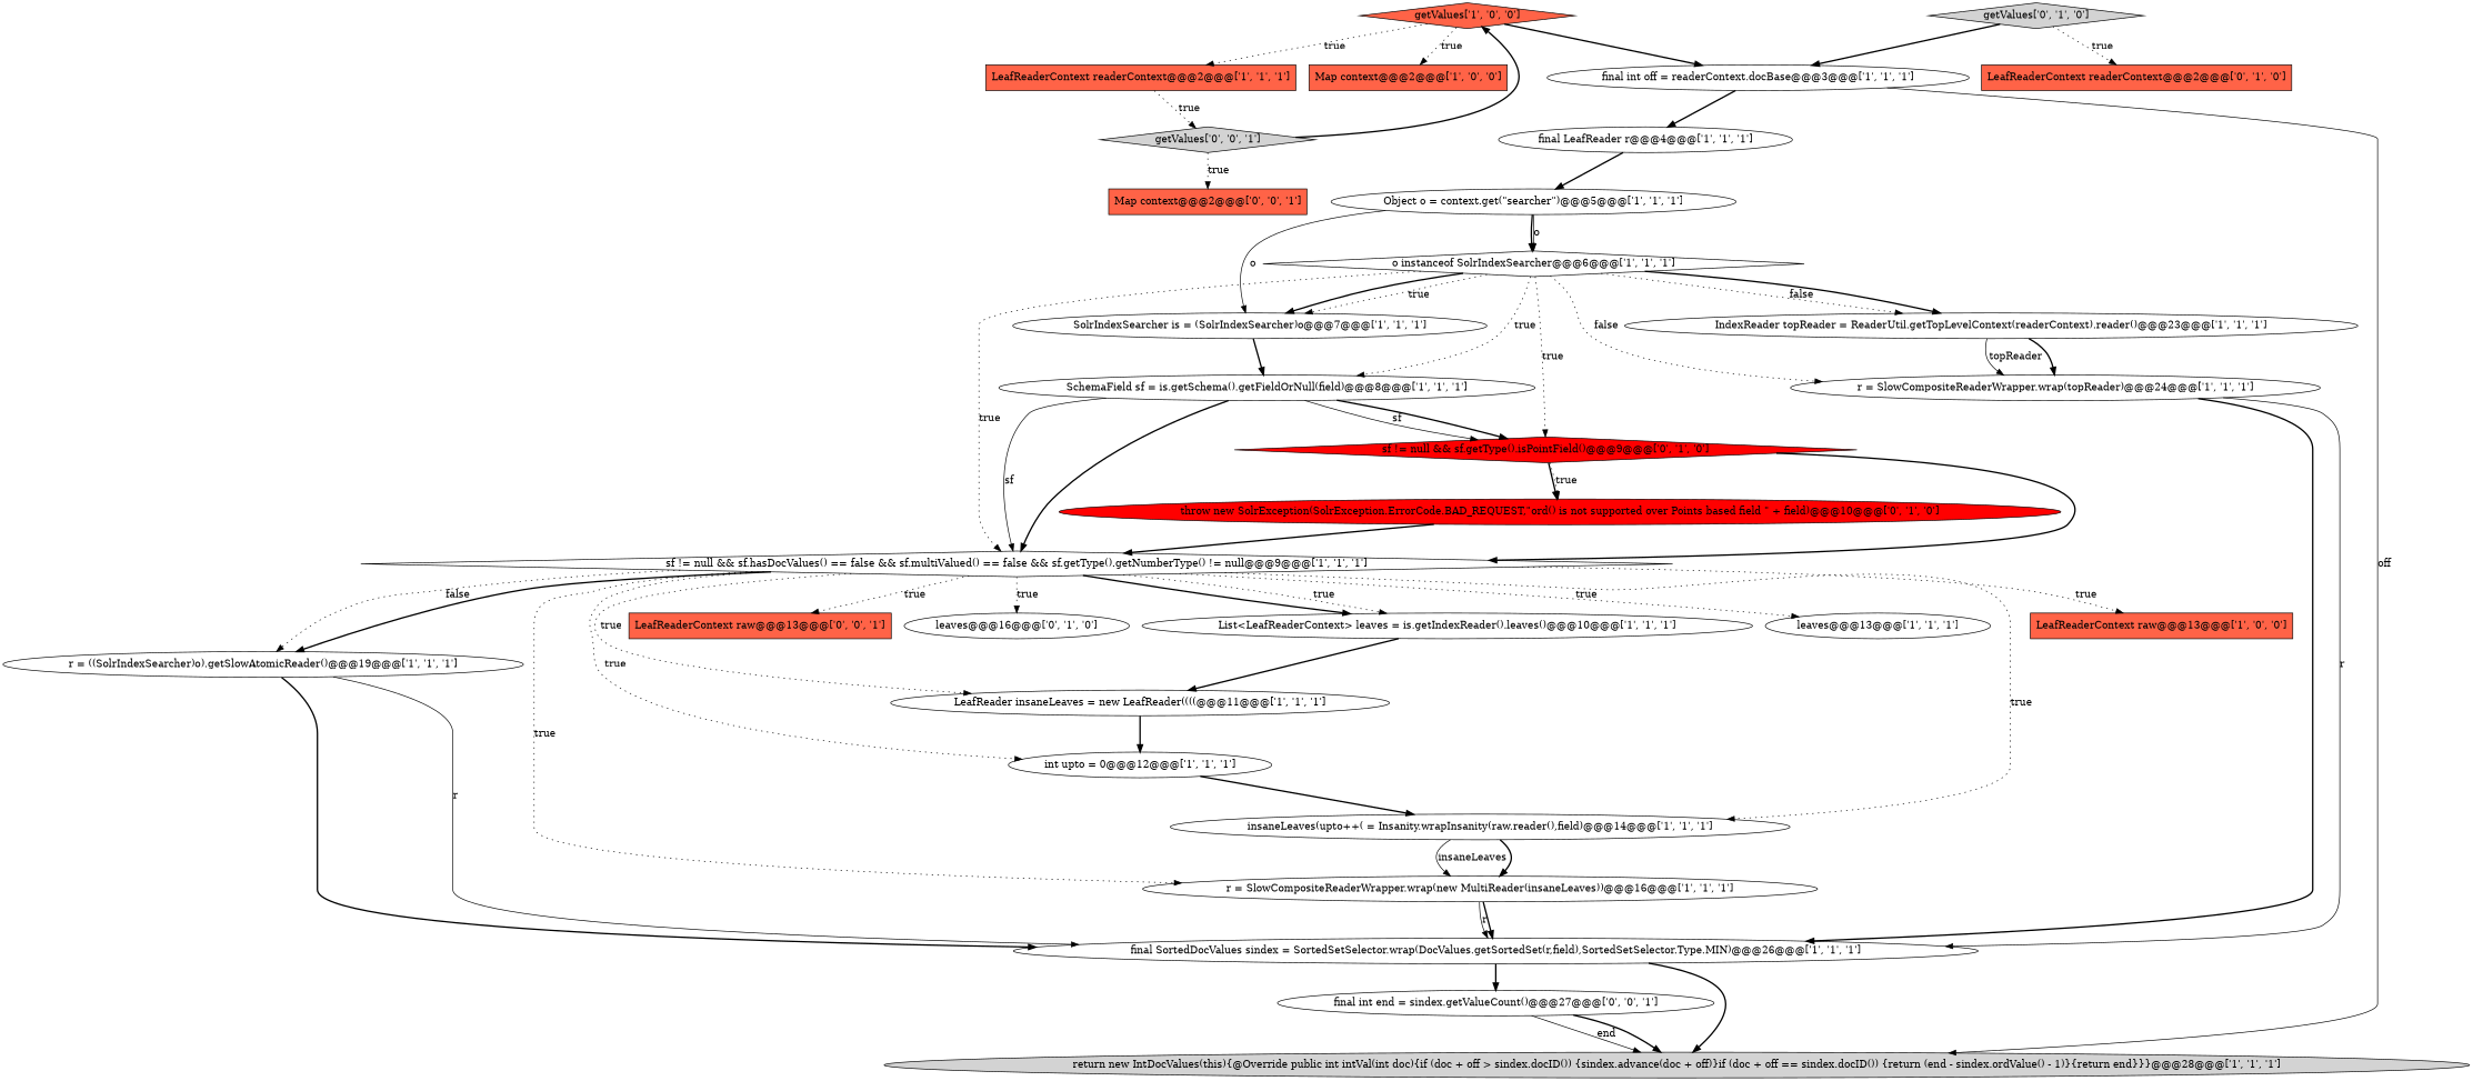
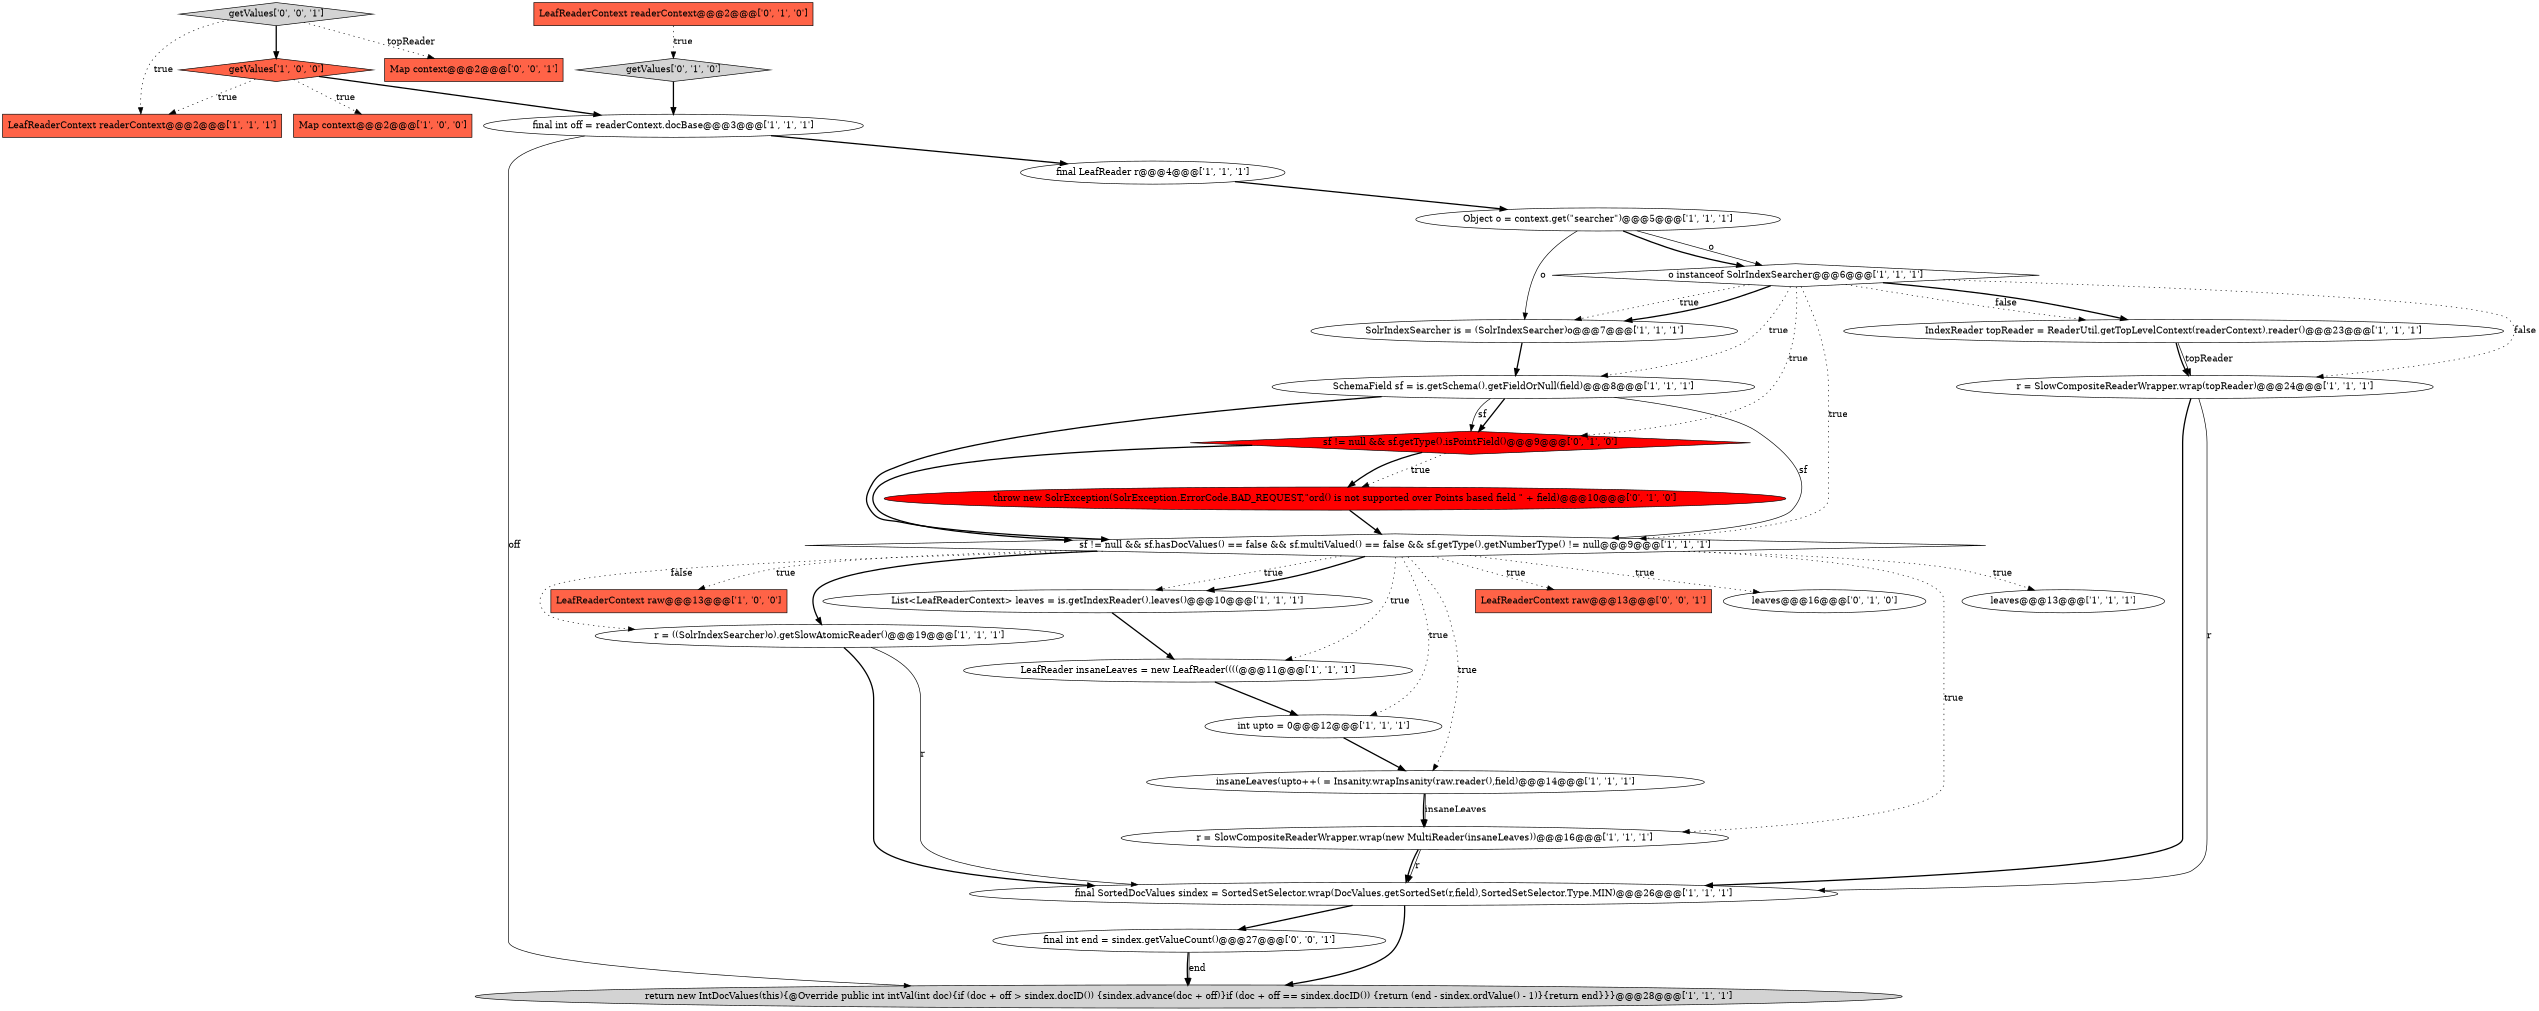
  digraph {
    node [fillcolor=white shape=ellipse style=filled]
    edge [style=bold]
    n1 [label="r = SlowCompositeReaderWrapper.wrap(new MultiReader(insaneLeaves))@@@16@@@['1', '1', '1']"]
    n2 [label="final SortedDocValues sindex = SortedSetSelector.wrap(DocValues.getSortedSet(r,field),SortedSetSelector.Type.MIN)@@@26@@@['1', '1', '1']"]
    n3 [fillcolor=lightgray label="return new IntDocValues(this){@Override public int intVal(int doc){if (doc + off > sindex.docID()) {sindex.advance(doc + off)}if (doc + off == sindex.docID()) {return (end - sindex.ordValue() - 1)}{return end}}}@@@28@@@['1', '1', '1']"]
    n4 [label="final int end = sindex.getValueCount()@@@27@@@['0', '0', '1']"]
    n5 [label="insaneLeaves(upto++( = Insanity.wrapInsanity(raw.reader(),field)@@@14@@@['1', '1', '1']"]
    n6 [label="final int off = readerContext.docBase@@@3@@@['1', '1', '1']"]
    n7 [label="final LeafReader r@@@4@@@['1', '1', '1']"]
    n8 [label="Object o = context.get(\"searcher\")@@@5@@@['1', '1', '1']"]
    n9 [label="leaves@@@13@@@['1', '1', '1']"]
    n10 [fillcolor=tomato label="LeafReaderContext raw@@@13@@@['1', '0', '0']" shape=box]
    n11 [label="SchemaField sf = is.getSchema().getFieldOrNull(field)@@@8@@@['1', '1', '1']"]
    n12 [fillcolor=red label="sf != null && sf.getType().isPointField()@@@9@@@['0', '1', '0']" shape=diamond]
    n13 [label="sf != null && sf.hasDocValues() == false && sf.multiValued() == false && sf.getType().getNumberType() != null@@@9@@@['1', '1', '1']" shape=diamond]
    n14 [fillcolor=red label="throw new SolrException(SolrException.ErrorCode.BAD_REQUEST,\"ord() is not supported over Points based field \" + field)@@@10@@@['0', '1', '0']"]
    n15 [label="r = ((SolrIndexSearcher)o).getSlowAtomicReader()@@@19@@@['1', '1', '1']"]
    n16 [label="List<LeafReaderContext> leaves = is.getIndexReader().leaves()@@@10@@@['1', '1', '1']"]
    n17 [label="LeafReader insaneLeaves = new LeafReader((((@@@11@@@['1', '1', '1']"]
    n18 [label="int upto = 0@@@12@@@['1', '1', '1']"]
    n19 [fillcolor=tomato label="LeafReaderContext raw@@@13@@@['0', '0', '1']" shape=box]
    n20 [label="leaves@@@16@@@['0', '1', '0']"]
    n21 [label="r = SlowCompositeReaderWrapper.wrap(topReader)@@@24@@@['1', '1', '1']"]
    n22 [fillcolor=tomato label="LeafReaderContext readerContext@@@2@@@['0', '1', '0']" shape=box]
    n23 [fillcolor=tomato label="Map context@@@2@@@['1', '0', '0']" shape=box]
    n24 [label="o instanceof SolrIndexSearcher@@@6@@@['1', '1', '1']" shape=diamond]
    n25 [label="IndexReader topReader = ReaderUtil.getTopLevelContext(readerContext).reader()@@@23@@@['1', '1', '1']"]
    n26 [label="SolrIndexSearcher is = (SolrIndexSearcher)o@@@7@@@['1', '1', '1']"]
    n27 [fillcolor=tomato label="Map context@@@2@@@['0', '0', '1']" shape=box]
    n28 [fillcolor=lightgray label="getValues['0', '0', '1']" shape=diamond]
    n29 [fillcolor=tomato label="LeafReaderContext readerContext@@@2@@@['1', '1', '1']" shape=box]
    n30 [fillcolor=tomato label="getValues['1', '0', '0']" shape=diamond]
    n31 [fillcolor=lightgray label="getValues['0', '1', '0']" shape=diamond]
    n1 -> n2 [label=r style=solid]
    n1 -> n2
    n2 -> n3
    n2 -> n4
    n4 -> n3 [label=end style=solid]
    n4 -> n3
    n5 -> n1
    n5 -> n1 [label=insaneLeaves style=solid]
    n6 -> n3 [label=off style=solid]
    n6 -> n7
    n7 -> n8
    n8 -> n24 [label=o style=solid]
    n8 -> n24
    n8 -> n26 [label=o style=solid]
    n11 -> n12
    n11 -> n12 [label=sf style=solid]
    n11 -> n13 [label=sf style=solid]
    n11 -> n13
    n12 -> n13
    n12 -> n14
    n12 -> n14 [label=true style=dotted]
    n13 -> n1 [label=true style=dotted]
    n13 -> n5 [label=true style=dotted]
    n13 -> n9 [label=true style=dotted]
    n13 -> n10 [label=true style=dotted]
    n13 -> n15
    n13 -> n15 [label=false style=dotted]
    n13 -> n16 [label=true style=dotted]
    n13 -> n16
    n13 -> n17 [label=true style=dotted]
    n13 -> n18 [label=true style=dotted]
    n13 -> n19 [label=true style=dotted]
    n13 -> n20 [label=true style=dotted]
    n14 -> n13
    n15 -> n2 [label=r style=solid]
    n15 -> n2
    n16 -> n17
    n17 -> n18
    n18 -> n5
    n21 -> n2 [label=r style=solid]
    n21 -> n2
    n24 -> n11 [label=true style=dotted]
    n24 -> n12 [label=true style=dotted]
    n24 -> n13 [label=true style=dotted]
    n24 -> n21 [label=false style=dotted]
    n24 -> n25 [label=false style=dotted]
    n24 -> n25
    n24 -> n26 [label=true style=dotted]
    n24 -> n26
    n25 -> n21
    n25 -> n21 [label=topReader style=solid]
    n26 -> n11
-   n28 -> n27 [label=true style=dotted]
-   n29 -> n28 [label=true style=dotted]
+   n28 -> n27 [label=topReader style=dotted]
+   n28 -> n29 [label=true style=dotted]
    n28 -> n30
    n30 -> n6
    n30 -> n23 [label=true style=dotted]
    n30 -> n29 [label=true style=dotted]
    n31 -> n6
-   n31 -> n22 [label=true style=dotted]
+   n22 -> n31 [label=true style=dotted]
  }
